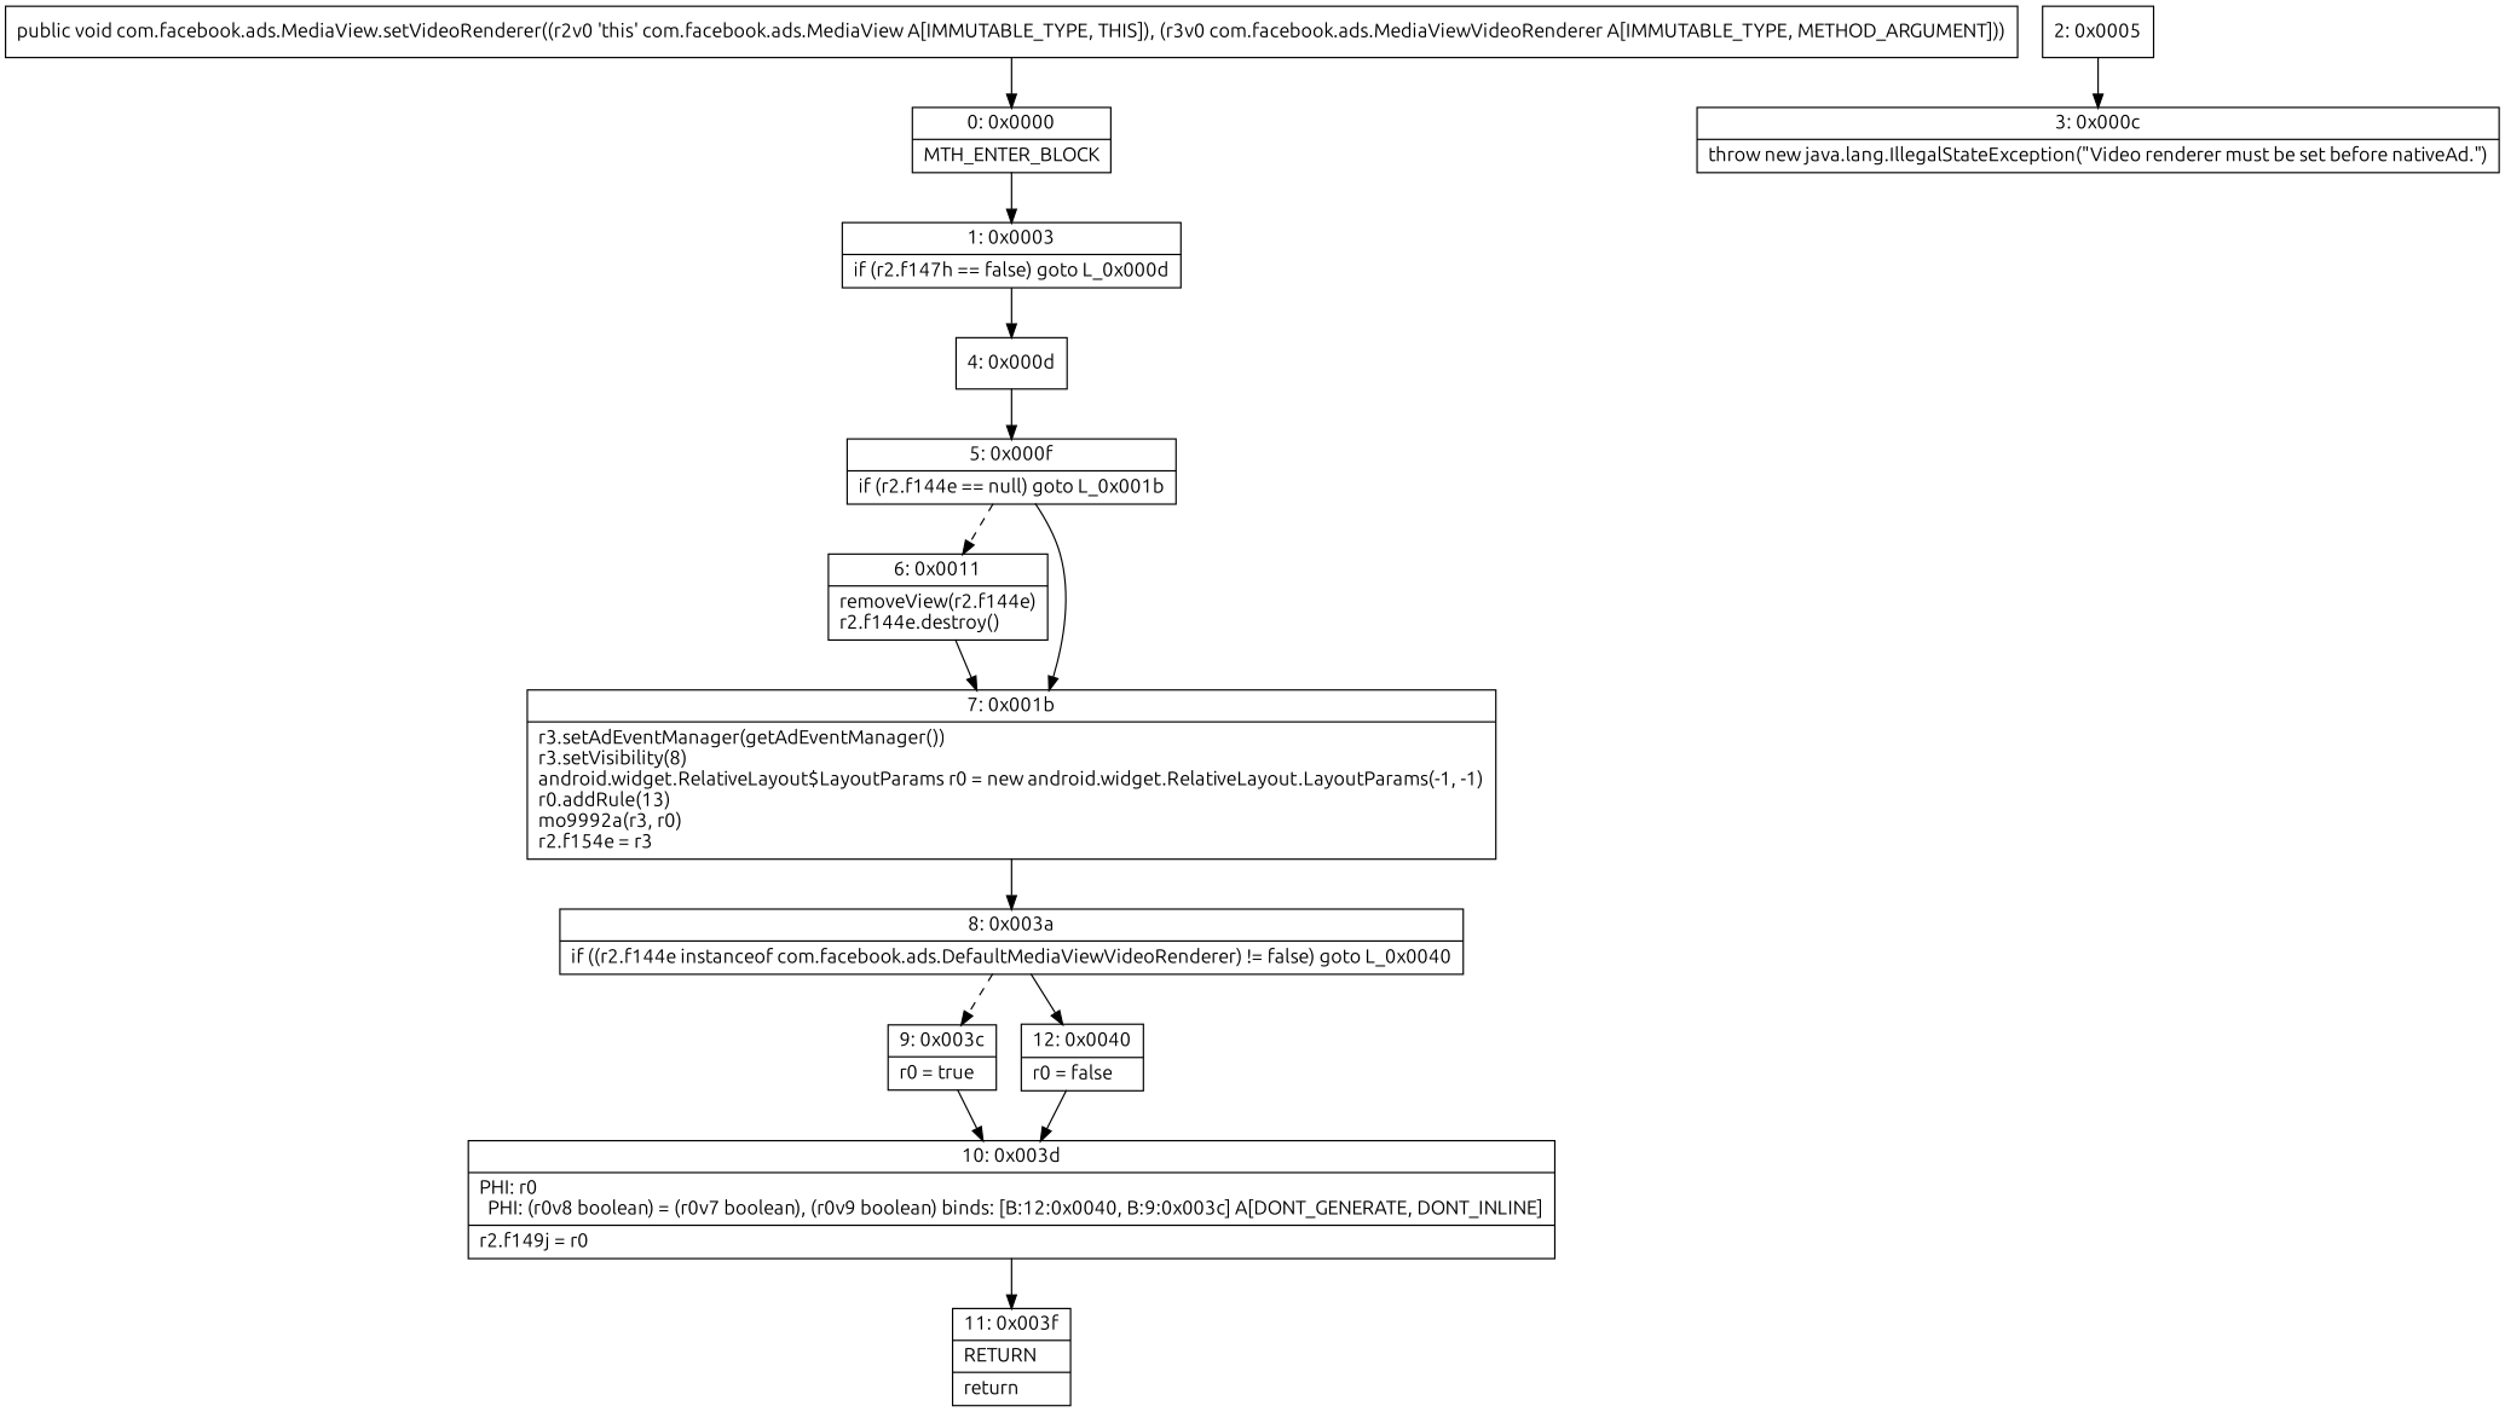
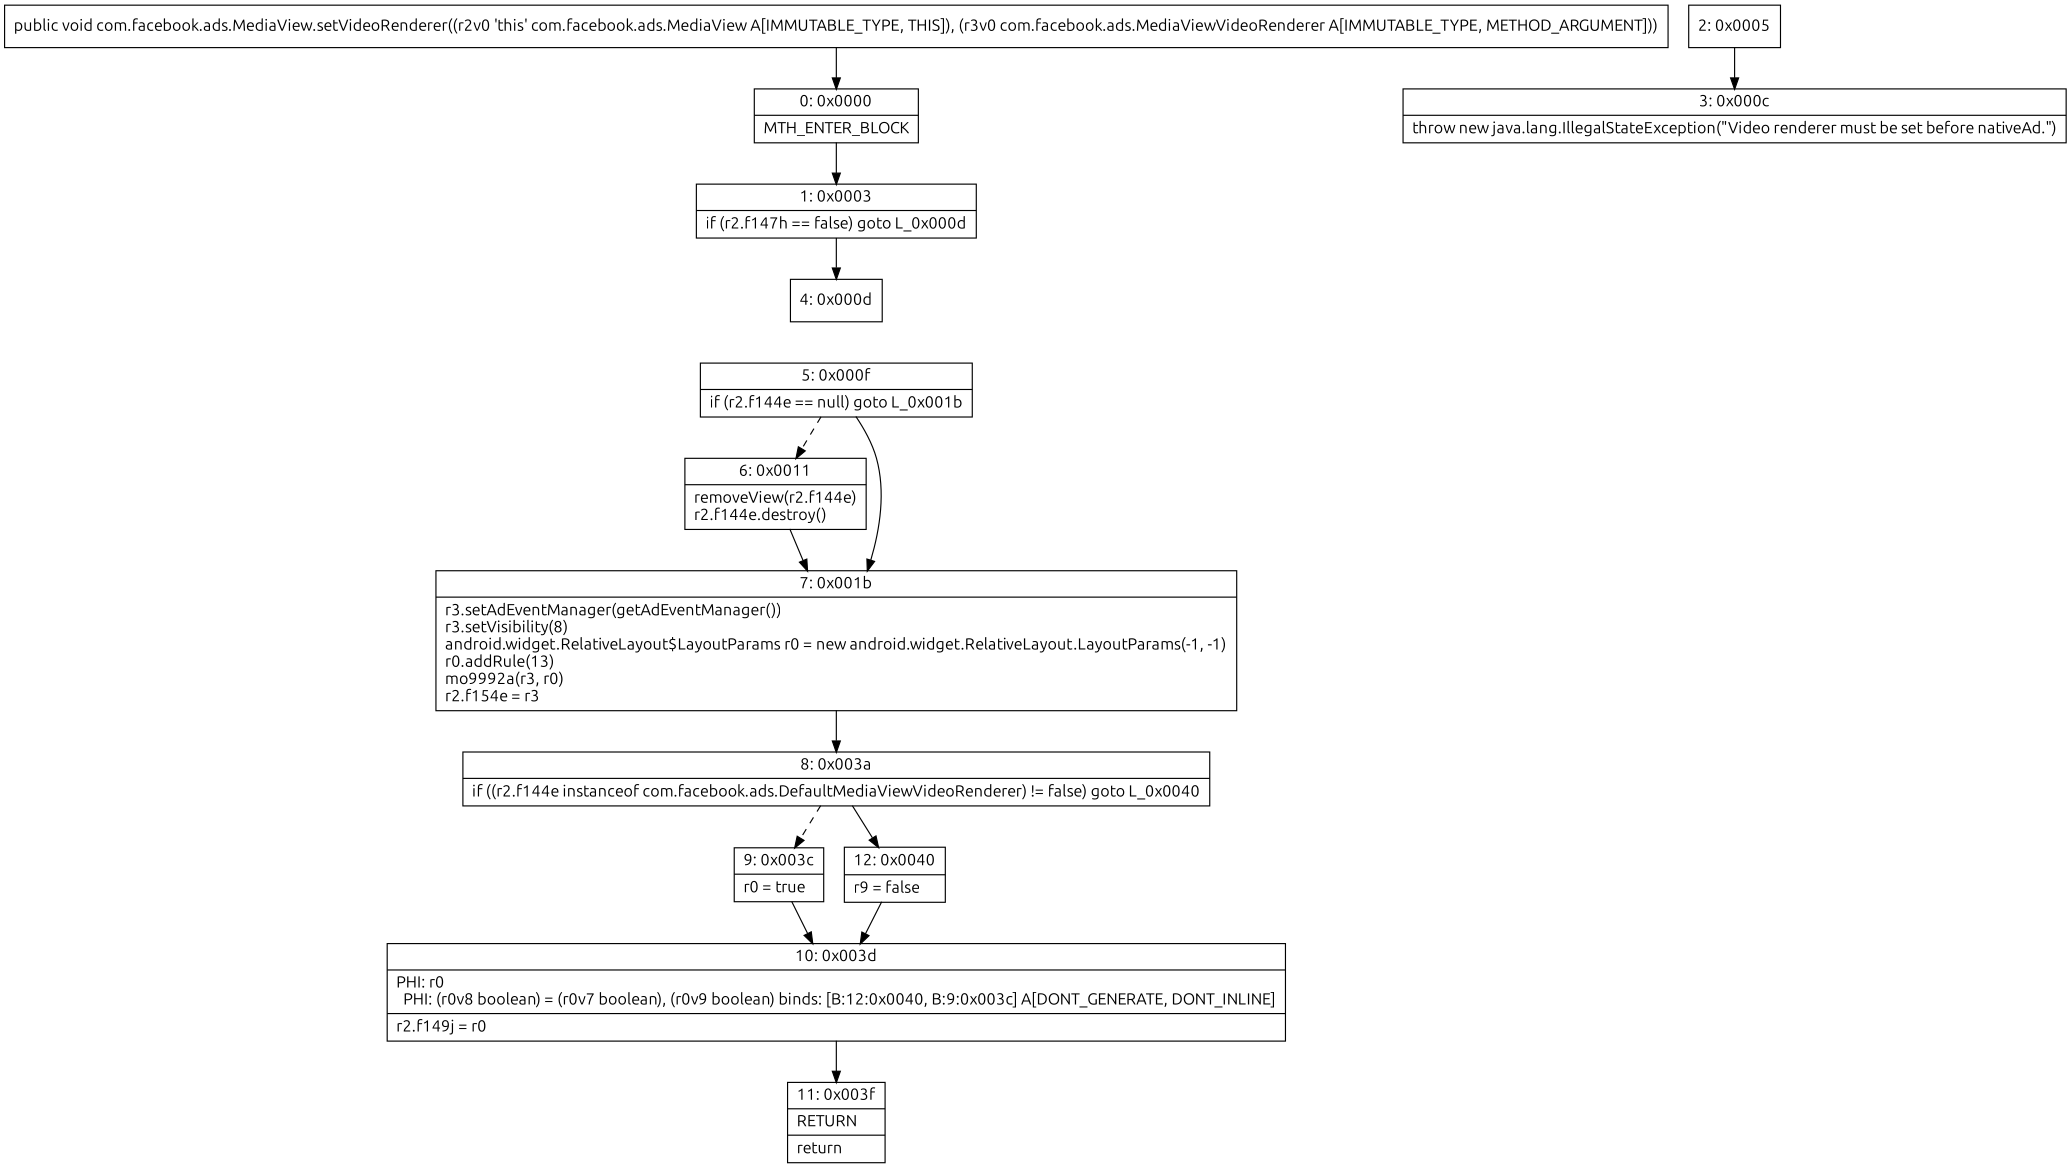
  digraph {
    fontname=Ubuntu
    node [fontname=Ubuntu shape=record]
    edge [fontname=Ubuntu]
    n1 [label="{0\:\ 0x0000|MTH_ENTER_BLOCK\l}"]
    n2 [label="{1\:\ 0x0003|if (r2.f147h == false) goto L_0x000d\l}"]
    n3 [label="{4\:\ 0x000d}"]
    n4 [label="{2\:\ 0x0005}"]
    n5 [label="{3\:\ 0x000c|throw new java.lang.IllegalStateException(\"Video renderer must be set before nativeAd.\")\l}"]
    n6 [label="{5\:\ 0x000f|if (r2.f144e == null) goto L_0x001b\l}"]
    n7 [label="{6\:\ 0x0011|removeView(r2.f144e)\lr2.f144e.destroy()\l}"]
    n8 [label="{7\:\ 0x001b|r3.setAdEventManager(getAdEventManager())\lr3.setVisibility(8)\landroid.widget.RelativeLayout$LayoutParams r0 = new android.widget.RelativeLayout.LayoutParams(\-1, \-1)\lr0.addRule(13)\lmo9992a(r3, r0)\lr2.f154e = r3\l}"]
    n9 [label="{8\:\ 0x003a|if ((r2.f144e instanceof com.facebook.ads.DefaultMediaViewVideoRenderer) != false) goto L_0x0040\l}"]
    n10 [label="{9\:\ 0x003c|r0 = true\l}"]
-   n11 [label="{12\:\ 0x0040|r0 = false\l}"]
+   n11 [label="{12\:\ 0x0040|r9 = false\l}"]
    n12 [label="{10\:\ 0x003d|PHI: r0 \l  PHI: (r0v8 boolean) = (r0v7 boolean), (r0v9 boolean) binds: [B:12:0x0040, B:9:0x003c] A[DONT_GENERATE, DONT_INLINE]\l|r2.f149j = r0\l}"]
    n13 [label="{11\:\ 0x003f|RETURN\l|return\l}"]
    n14 [label="{public void com.facebook.ads.MediaView.setVideoRenderer((r2v0 'this' com.facebook.ads.MediaView A[IMMUTABLE_TYPE, THIS]), (r3v0 com.facebook.ads.MediaViewVideoRenderer A[IMMUTABLE_TYPE, METHOD_ARGUMENT])) }"]
    n1 -> n2
    n2 -> n3
-   n3 -> n6
    n4 -> n5
    n6 -> n7 [style=dashed]
    n6 -> n8
    n7 -> n8
    n8 -> n9
    n9 -> n10 [style=dashed]
    n9 -> n11
    n10 -> n12
    n11 -> n12
    n12 -> n13
    n14 -> n1
  }
